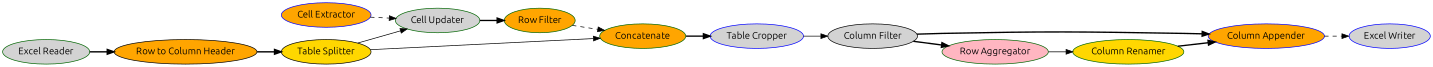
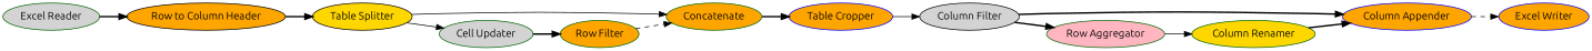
  digraph {
    fontname=Ubuntu
    rankdir=LR
    node [color=darkgreen fillcolor=orange fontname=Ubuntu style=filled]
    edge [fontname=Ubuntu style=bold]
    n1 [color=black fillcolor=lightgrey label="Column Filter"]
    n2 [color=blue label="Column Appender"]
    n3 [fillcolor=lightpink label="Row Aggregator"]
-   n4 [color=blue fillcolor=lightgrey label="Excel Writer"]
+   n4 [color=blue label="Excel Writer"]
    n5 [fillcolor=gold label="Column Renamer"]
    n6 [fillcolor=lightgrey label="Excel Reader"]
    n7 [color=black label="Row to Column Header"]
    n8 [color=black fillcolor=gold label="Table Splitter"]
    n9 [label=Concatenate]
    n10 [fillcolor=lightgrey label="Cell Updater"]
-   n11 [color=blue fillcolor=lightgrey label="Table Cropper"]
+   n11 [color=blue label="Table Cropper"]
    n12 [label="Row Filter"]
-   n13 [color=blue label="Cell Extractor"]
    n1 -> n2
    n1 -> n3
    n2 -> n4 [style=dashed]
    n3 -> n5 [style=solid]
    n5 -> n2
    n6 -> n7
    n7 -> n8
    n8 -> n9 [style=solid]
    n8 -> n10 [style=solid]
    n9 -> n11
    n10 -> n12
    n11 -> n1 [style=solid]
    n12 -> n9 [style=dashed]
-   n13 -> n10 [style=dashed]
  }
